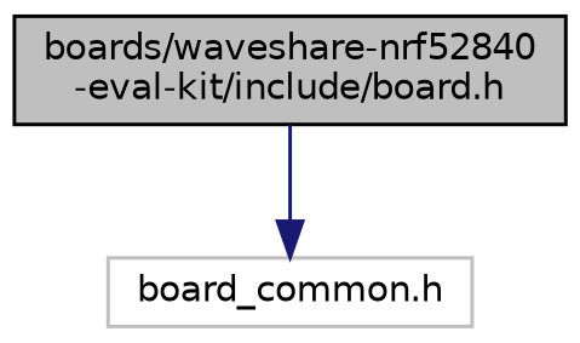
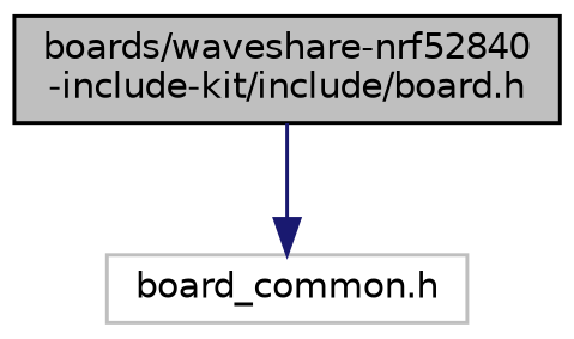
  digraph {
    node [fontname=Helvetica fontsize=10 shape=record style=filled]
-   n1 [color=black fillcolor=grey75 fontcolor=black height=0.2 label="boards/waveshare-nrf52840\l-eval-kit/include/board.h" width=0.4]
+   n1 [color=black fillcolor=grey75 fontcolor=black height=0.2 label="boards/waveshare-nrf52840\l-include-kit/include/board.h" width=0.4]
    n2 [color=grey75 fillcolor=white height=0.2 label="board_common.h" width=0.4]
    n1 -> n2 [color=midnightblue fontname=Helvetica fontsize=10 labelfontname=Helvetica labelfontsize=10 style=solid]
  }
